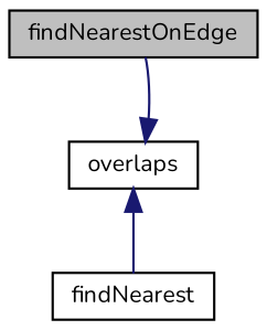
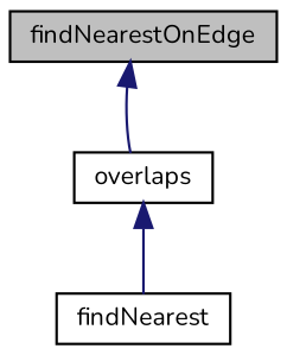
  digraph {
    fontname=Nunito
    rankdir=TB
    node [color=black fontname=Nunito fontsize=10 shape=record]
    edge [color=midnightblue dir=back fontname=Nunito fontsize=10 labelfontname=Helvetica labelfontsize=10 style=solid]
    n1 [fillcolor=grey75 fontcolor=black height=0.2 label=findNearestOnEdge style=filled width=0.4]
    n2 [height=0.2 label=overlaps width=0.4]
    n3 [height=0.2 label=findNearest width=0.4]
-   n2 -> n1
+   n1 -> n2
    n2 -> n3
  }
